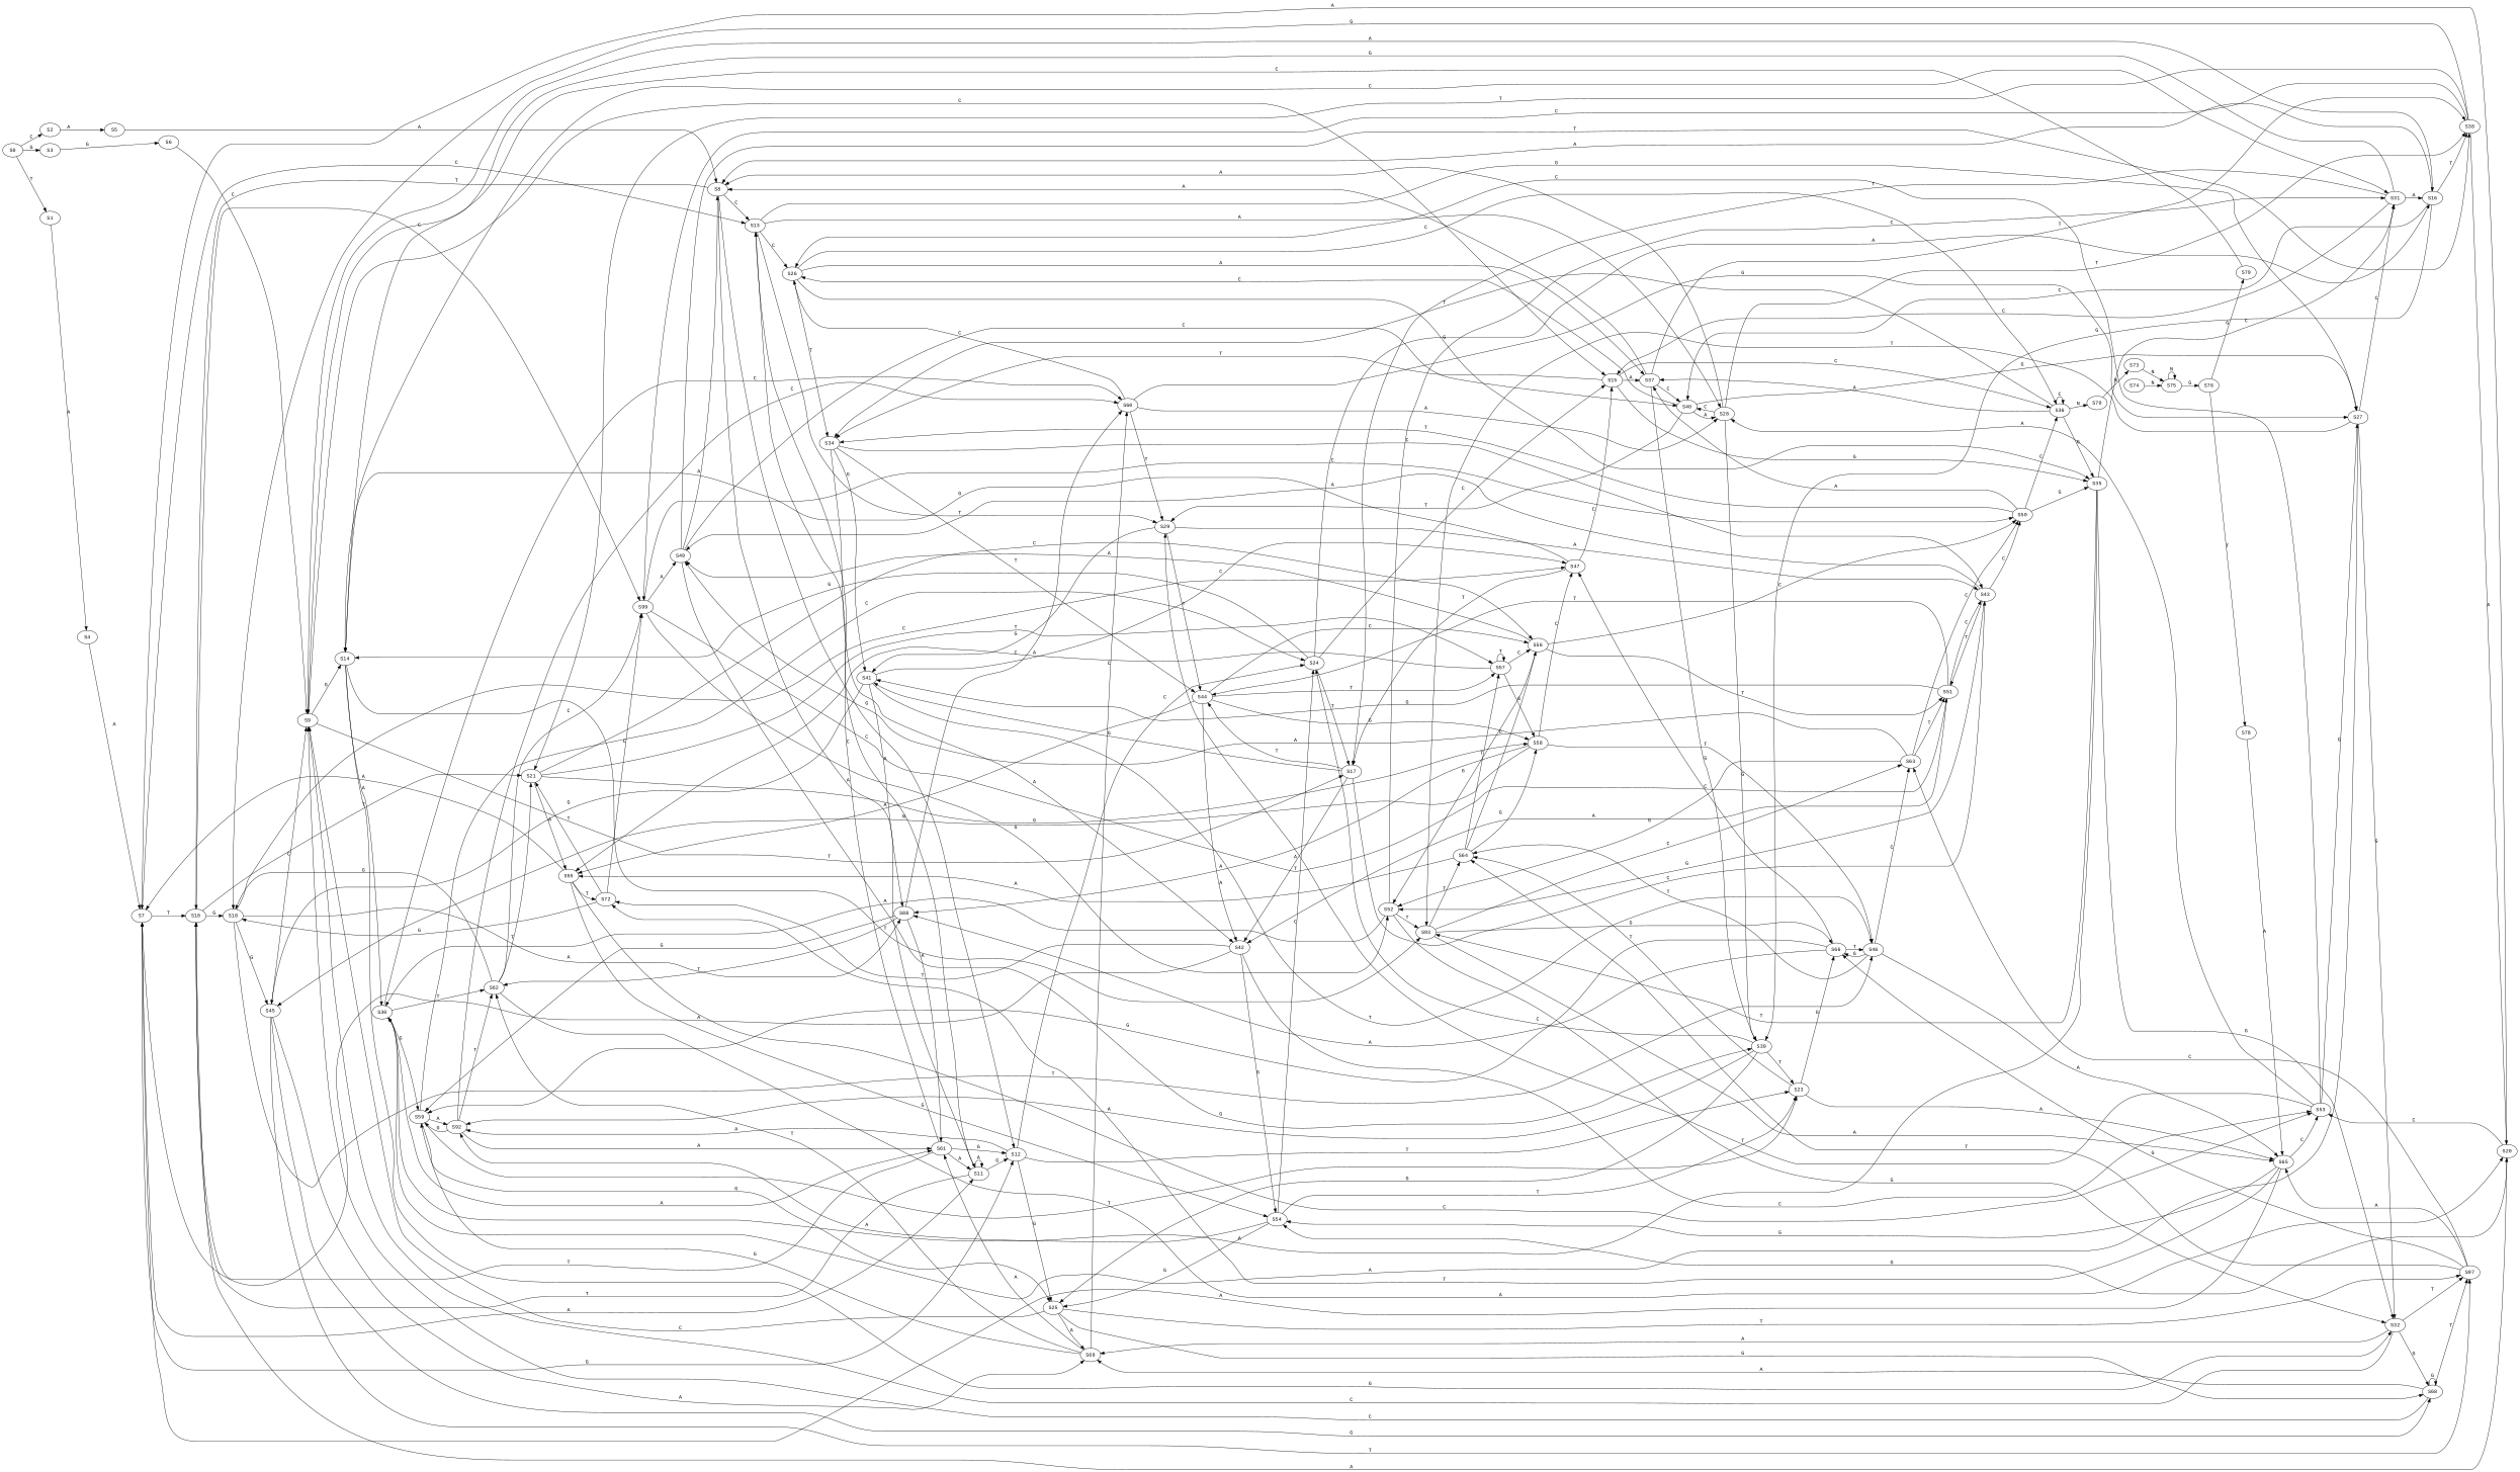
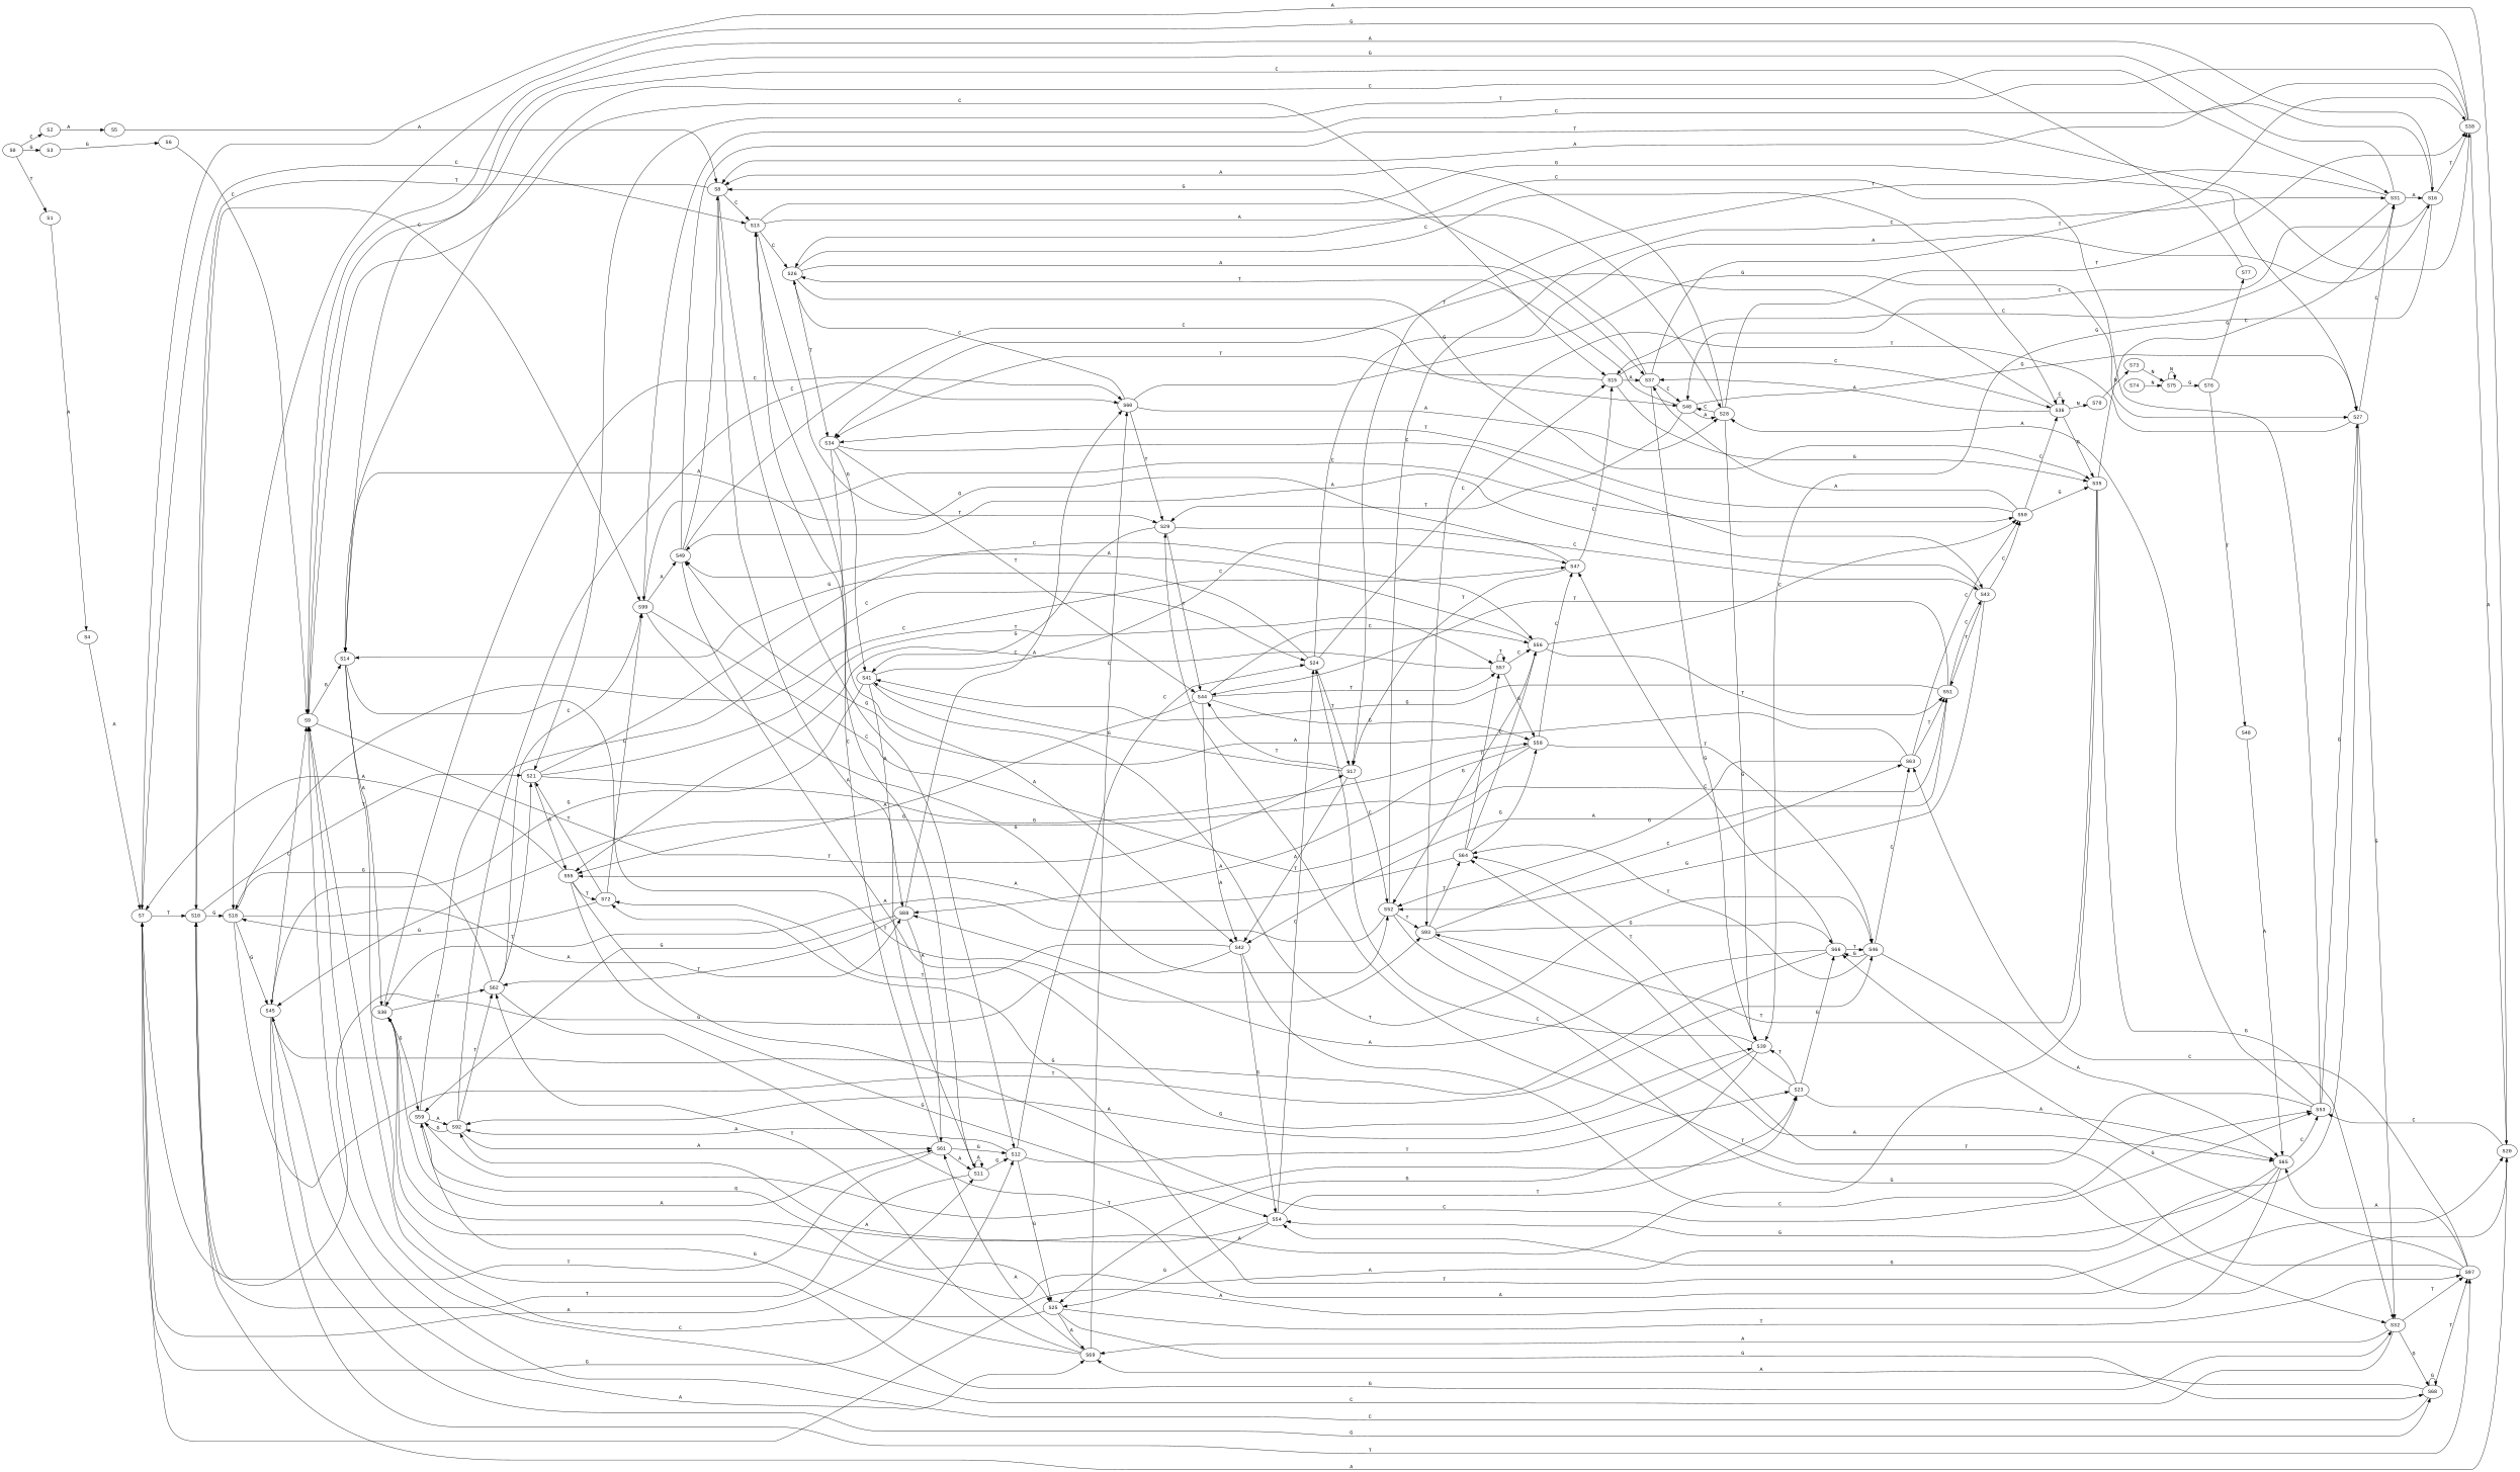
  strict digraph {
    fontname="Liberation Mono"
    rankdir=LR
    node [fontname="Liberation Mono"]
    edge [fontname="Liberation Mono"]
    S0
    S1
    S2
    S3
    S4
    S5
    S6
    S7
    S8
    S9
    S10
    S11
    S12
    S13
    S14
    S15
    S16
    S17
    S18
    n20 [label=S99]
    S20
    S21
    n23 [label=S92]
    S23
    S24
    S25
    S26
    S27
    S28
    S29
    S30
    S31
    S32
    n34 [label=S93]
    S34
    S35
    S36
    S37
    S38
    S39
    S40
    S41
    S42
    S43
    S44
    S45
    S46
    S47
    n49 [label=S88]
    S49
    S50
    S51
    S52
    S53
    S54
    S55
    S56
    S57
    S58
    S59
    S60
    S61
    S62
    S64
    S65
    S66
    n67 [label=S97]
    S68
    S69
    S63
    S70
    S72
    S73
    S75
    S74
    S76
-   S77 [label=S79]
-   S78
+   S77
+   S78 [label=S48]
    S0 -> S1 [label=T]
    S0 -> S2 [label=C]
    S0 -> S3 [label=G]
    S1 -> S4 [label=A]
    S2 -> S5 [label=A]
    S3 -> S6 [label=G]
    S4 -> S7 [label=A]
    S5 -> S8 [label=A]
    S6 -> S9 [label=C]
    S7 -> S10 [label=T]
    S7 -> S11 [label=A]
    S7 -> S12 [label=G]
    S7 -> S13 [label=C]
    S8 -> S10 [label=T]
    S8 -> S11 [label=A]
    S8 -> S12 [label=G]
    S8 -> S13 [label=C]
    S9 -> S14 [label=G]
    S9 -> S15 [label=C]
    S9 -> S16 [label=A]
    S9 -> S17 [label=T]
    S10 -> S18 [label=G]
    S10 -> n20 [label=C]
    S10 -> S20 [label=A]
    S10 -> S21 [label=T]
    S11 -> S10 [label=T]
    S11 -> S11 [label=A]
    S11 -> S12 [label=G]
    S11 -> S13 [label=C]
    S12 -> n23 [label=A]
    S12 -> S23 [label=T]
    S12 -> S24 [label=C]
    S12 -> S25 [label=G]
    S13 -> S26 [label=C]
    S13 -> S27 [label=G]
    S13 -> S28 [label=A]
    S13 -> S29 [label=T]
    S14 -> S30 [label=A]
    S14 -> S31 [label=C]
    S14 -> S32 [label=G]
    S14 -> n34 [label=T]
    S15 -> S34 [label=T]
    S15 -> S35 [label=G]
    S15 -> S36 [label=C]
    S15 -> S37 [label=A]
    S16 -> S8 [label=A]
    S16 -> S38 [label=T]
    S16 -> S39 [label=G]
    S16 -> S40 [label=C]
    S17 -> S41 [label=G]
    S17 -> S42 [label=A]
-   S17 -> S43 [label=C]
+   S17 -> S52 [label=C]
    S17 -> S44 [label=T]
    S18 -> S45 [label=G]
    S18 -> S46 [label=T]
    S18 -> S47 [label=C]
    S18 -> n49 [label=A]
    n20 -> S49 [label=A]
    n20 -> S50 [label=C]
    n20 -> S51 [label=T]
    n20 -> S52 [label=G]
    S20 -> S7 [label=A]
    S20 -> S53 [label=C]
    S20 -> S54 [label=G]
    S21 -> S55 [label=A]
    S21 -> S56 [label=C]
    S21 -> S57 [label=T]
    S21 -> S58 [label=G]
    n23 -> S59 [label=G]
    n23 -> S60 [label=C]
    n23 -> S61 [label=A]
    n23 -> S62 [label=T]
    S23 -> S64 [label=T]
    S23 -> S65 [label=A]
    S23 -> S66 [label=G]
    S24 -> S14 [label=G]
    S24 -> S15 [label=C]
    S24 -> S16 [label=A]
    S24 -> S17 [label=T]
    S25 -> S9 [label=C]
    S25 -> n67 [label=T]
    S25 -> S68 [label=G]
    S25 -> S69 [label=A]
    S26 -> S34 [label=T]
    S26 -> S35 [label=G]
    S26 -> S36 [label=C]
    S26 -> S37 [label=A]
    S27 -> S30 [label=A]
    S27 -> S31 [label=C]
    S27 -> S32 [label=G]
    S27 -> n34 [label=T]
    S28 -> S8 [label=A]
    S28 -> S38 [label=T]
    S28 -> S39 [label=G]
    S28 -> S40 [label=C]
    S29 -> S41 [label=G]
-   S29 -> S43 [label=A]
+   S29 -> S43 [label=C]
    S29 -> S44 [label=T]
    S30 -> S59 [label=G]
    S30 -> S60 [label=C]
    S30 -> S61 [label=A]
    S30 -> S62 [label=T]
    S31 -> S14 [label=G]
    S31 -> S15 [label=C]
    S31 -> S16 [label=A]
    S31 -> S17 [label=T]
    S32 -> S9 [label=C]
    S32 -> n67 [label=T]
    S32 -> S68 [label=G]
    S32 -> S69 [label=A]
    n34 -> S64 [label=T]
    n34 -> S65 [label=A]
    n34 -> S66 [label=G]
    n34 -> S63 [label=C]
    S34 -> S41 [label=G]
    S34 -> S42 [label=A]
    S34 -> S43 [label=C]
    S34 -> S44 [label=T]
    S35 -> S30 [label=A]
    S35 -> S31 [label=C]
    S35 -> S32 [label=G]
    S35 -> n34 [label=T]
    S36 -> S34 [label=T]
    S36 -> S35 [label=G]
    S36 -> S36 [label=C]
    S36 -> S37 [label=A]
    S36 -> S70 [label=N]
-   S37 -> S8 [label=A]
+   S37 -> S8 [label=G]
    S37 -> S38 [label=T]
    S37 -> S39 [label=G]
    S37 -> S40 [label=C]
    S38 -> S18 [label=G]
    S38 -> n20 [label=C]
    S38 -> S20 [label=A]
    S38 -> S21 [label=T]
    S39 -> n23 [label=A]
-   S39 -> S23 [label=T]
+   S23 -> S39 [label=T]
    S39 -> S24 [label=C]
    S39 -> S25 [label=G]
-   S40 -> S26 [label=C]
+   S40 -> S26 [label=T]
    S40 -> S27 [label=G]
    S40 -> S28 [label=A]
    S40 -> S29 [label=T]
    S41 -> S45 [label=G]
    S41 -> S46 [label=T]
    S41 -> S47 [label=C]
    S41 -> n49 [label=A]
-   S42 -> S7 [label=A]
+   S42 -> S7 [label=G]
    S42 -> S53 [label=C]
    S42 -> S54 [label=G]
    S42 -> S72 [label=T]
    S43 -> S49 [label=A]
    S43 -> S50 [label=C]
    S43 -> S51 [label=T]
    S43 -> S52 [label=G]
    S44 -> S42 [label=A]
    S44 -> S55 [label=A]
    S44 -> S56 [label=C]
    S44 -> S57 [label=T]
    S44 -> S58 [label=G]
    S45 -> S9 [label=C]
    S45 -> n67 [label=T]
    S45 -> S68 [label=G]
    S45 -> S69 [label=A]
    S46 -> S64 [label=T]
    S46 -> S65 [label=A]
    S46 -> S66 [label=G]
    S46 -> S63 [label=C]
    S47 -> S14 [label=G]
    S47 -> S15 [label=C]
    S47 -> S17 [label=T]
    n49 -> S59 [label=G]
    n49 -> S60 [label=C]
    n49 -> S61 [label=A]
    n49 -> S62 [label=T]
    S49 -> S8 [label=A]
    S49 -> S38 [label=T]
    S49 -> S39 [label=G]
    S49 -> S40 [label=C]
    S50 -> S34 [label=T]
    S50 -> S35 [label=G]
    S50 -> S36 [label=C]
    S50 -> S37 [label=A]
    S51 -> S41 [label=G]
    S51 -> S42 [label=A]
    S51 -> S43 [label=C]
    S51 -> S44 [label=T]
    S52 -> S30 [label=A]
    S52 -> S31 [label=C]
    S52 -> S32 [label=G]
    S52 -> n34 [label=T]
    S53 -> S26 [label=C]
    S53 -> S27 [label=G]
    S53 -> S28 [label=A]
    S53 -> S29 [label=T]
    S54 -> n23 [label=A]
    S54 -> S23 [label=T]
    S54 -> S24 [label=C]
    S54 -> S25 [label=G]
    S55 -> S7 [label=A]
    S55 -> S53 [label=C]
    S55 -> S54 [label=G]
    S55 -> S72 [label=T]
    S56 -> S49 [label=A]
    S56 -> S50 [label=C]
    S56 -> S51 [label=T]
    S56 -> S52 [label=G]
    S57 -> S55 [label=A]
    S57 -> S56 [label=C]
    S57 -> S57 [label=T]
    S57 -> S58 [label=G]
-   S58 -> S45 [label=N]
+   S58 -> S45 [label=G]
    S58 -> S46 [label=T]
    S58 -> S47 [label=C]
    S58 -> n49 [label=A]
    S59 -> n23 [label=A]
    S59 -> S23 [label=T]
    S59 -> S24 [label=C]
    S59 -> S25 [label=G]
    S60 -> S26 [label=C]
    S60 -> S27 [label=G]
    S60 -> S28 [label=A]
    S60 -> S29 [label=T]
    S61 -> S10 [label=T]
    S61 -> S11 [label=A]
    S61 -> S12 [label=G]
    S61 -> S13 [label=C]
    S62 -> S18 [label=G]
    S62 -> n20 [label=C]
    S62 -> S20 [label=A]
    S62 -> S21 [label=T]
    S64 -> S55 [label=A]
    S64 -> S56 [label=C]
    S64 -> S57 [label=T]
    S64 -> S58 [label=G]
    S65 -> S7 [label=A]
    S65 -> S53 [label=C]
    S65 -> S54 [label=G]
    S65 -> S72 [label=T]
-   S66 -> S59 [label=G]
+   S66 -> S45 [label=G]
    S66 -> S46 [label=T]
    S66 -> S47 [label=C]
    S66 -> n49 [label=A]
    n67 -> S64 [label=T]
    n67 -> S65 [label=A]
    n67 -> S66 [label=G]
    n67 -> S63 [label=C]
    S68 -> S9 [label=C]
    S68 -> n67 [label=T]
    S68 -> S68 [label=G]
    S68 -> S69 [label=A]
    S69 -> S59 [label=G]
    S69 -> S60 [label=C]
    S69 -> S61 [label=A]
    S69 -> S62 [label=T]
    S63 -> S49 [label=A]
    S63 -> S50 [label=C]
    S63 -> S51 [label=T]
    S63 -> S52 [label=G]
    S70 -> S73 [label=N]
    S72 -> S18 [label=G]
    S72 -> n20 [label=C]
    S72 -> S21 [label=T]
    S73 -> S75 [label=N]
    S75 -> S75 [label=N]
    S75 -> S76 [label=G]
    S74 -> S75 [label=N]
    S76 -> S77 [label=G]
    S76 -> S78 [label=T]
    S77 -> S9 [label=C]
    S78 -> S65 [label=A]
  }
